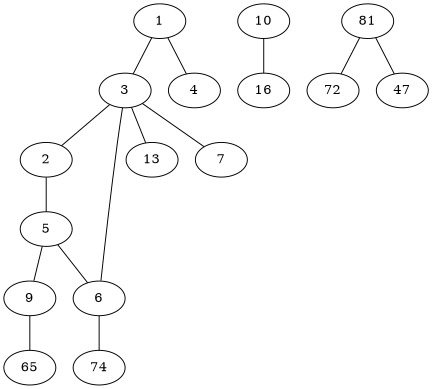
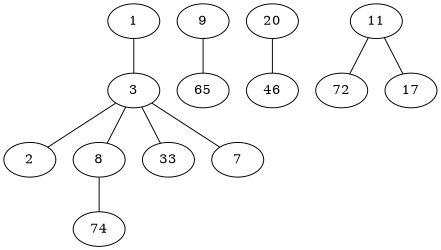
  graph {
    node [chem=C]
    edge [valence=1]
    1
    3
-   4 [chem=N]
    2 [chem=O]
-   5
-   6
-   13 [chem=H]
+   6 [label=8]
+   13 [chem=H label=33]
    7 [chem=O]
    9
    n10 [chem=H label=74]
    n11 [chem=H label=65]
-   16 [chem=H]
-   10
+   16 [chem=H label=46]
+   10 [label=20]
    n14 [chem=O label=72]
-   11 [label=81]
-   17 [chem=H label=47]
+   11
+   17 [chem=H]
    1 -- 3 [valence=2]
-   1 -- 4
    3 -- 2
    3 -- 6
    3 -- 13
    3 -- 7 [valence=2]
-   2 -- 5
-   5 -- 6 [valence=2]
-   5 -- 9
    6 -- n10
    9 -- n11
    10 -- 16
    11 -- n14 [valence=2]
    11 -- 17
  }
